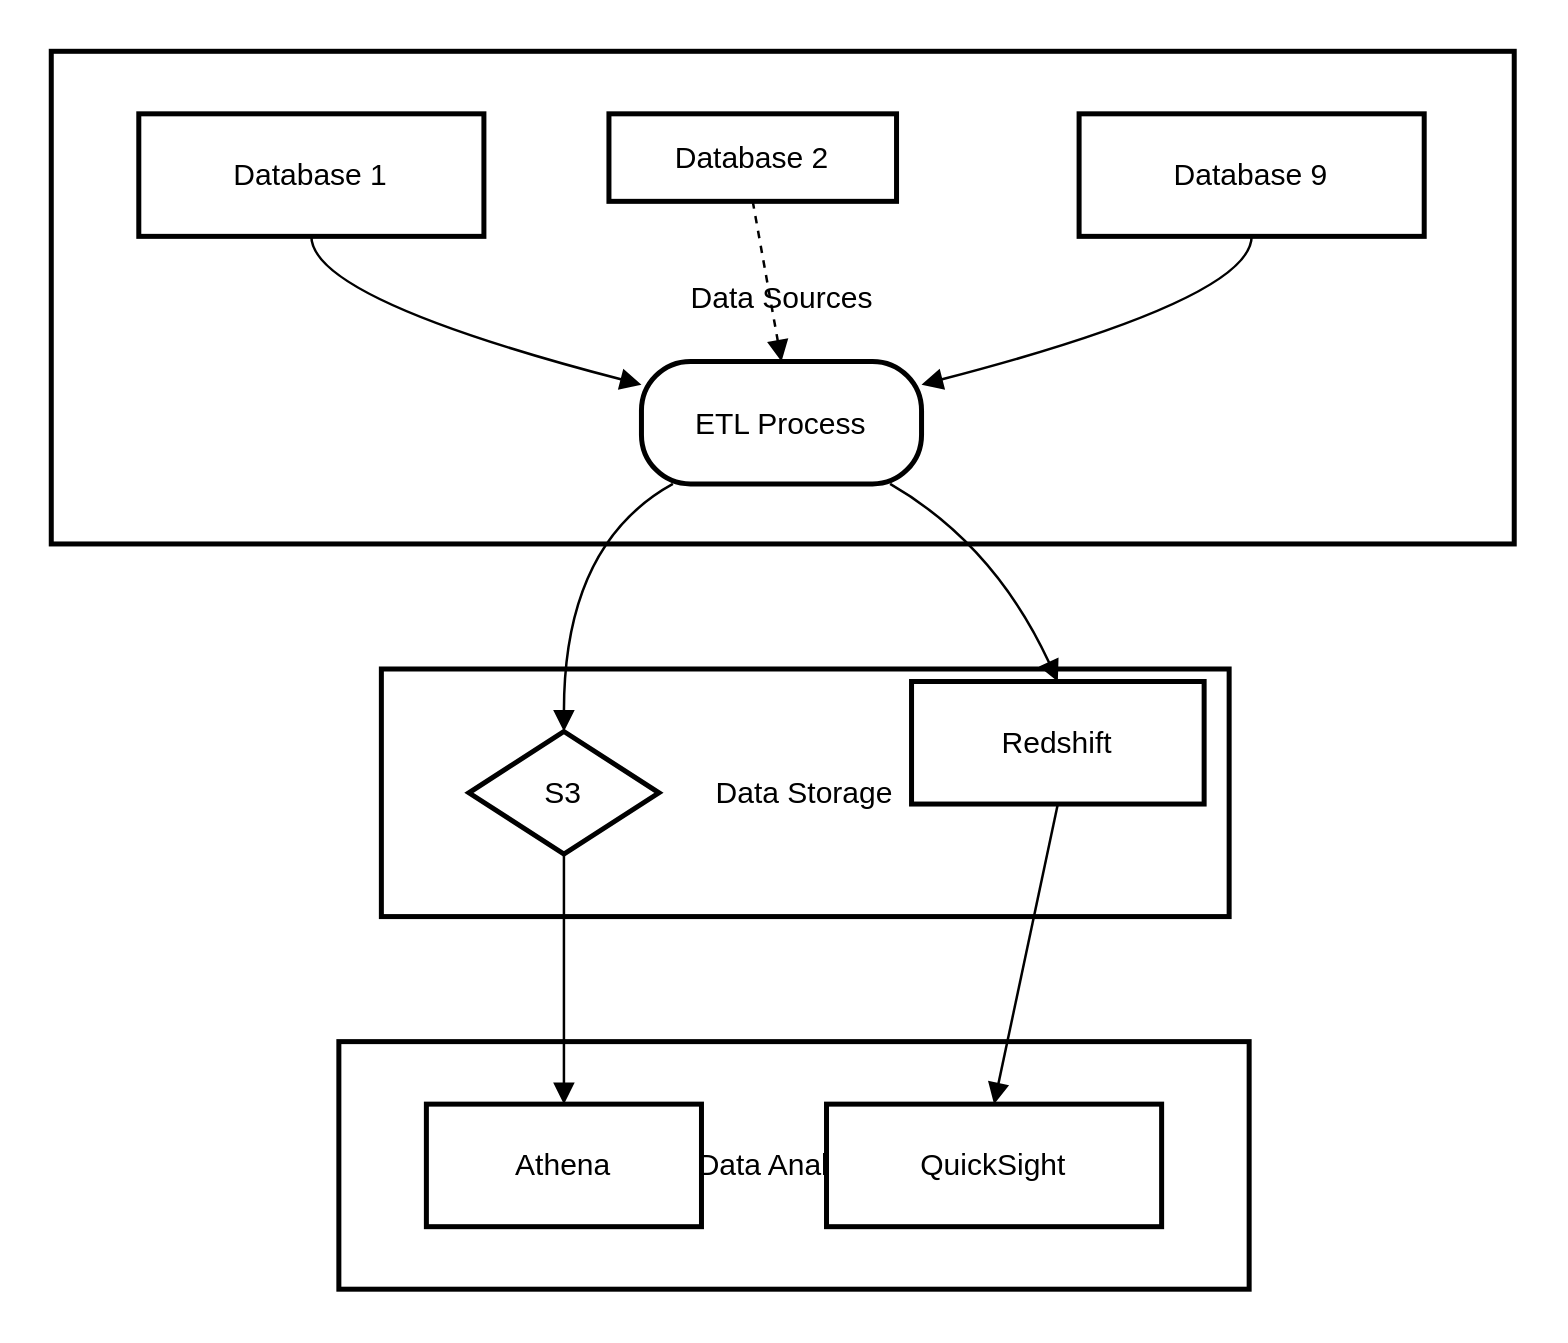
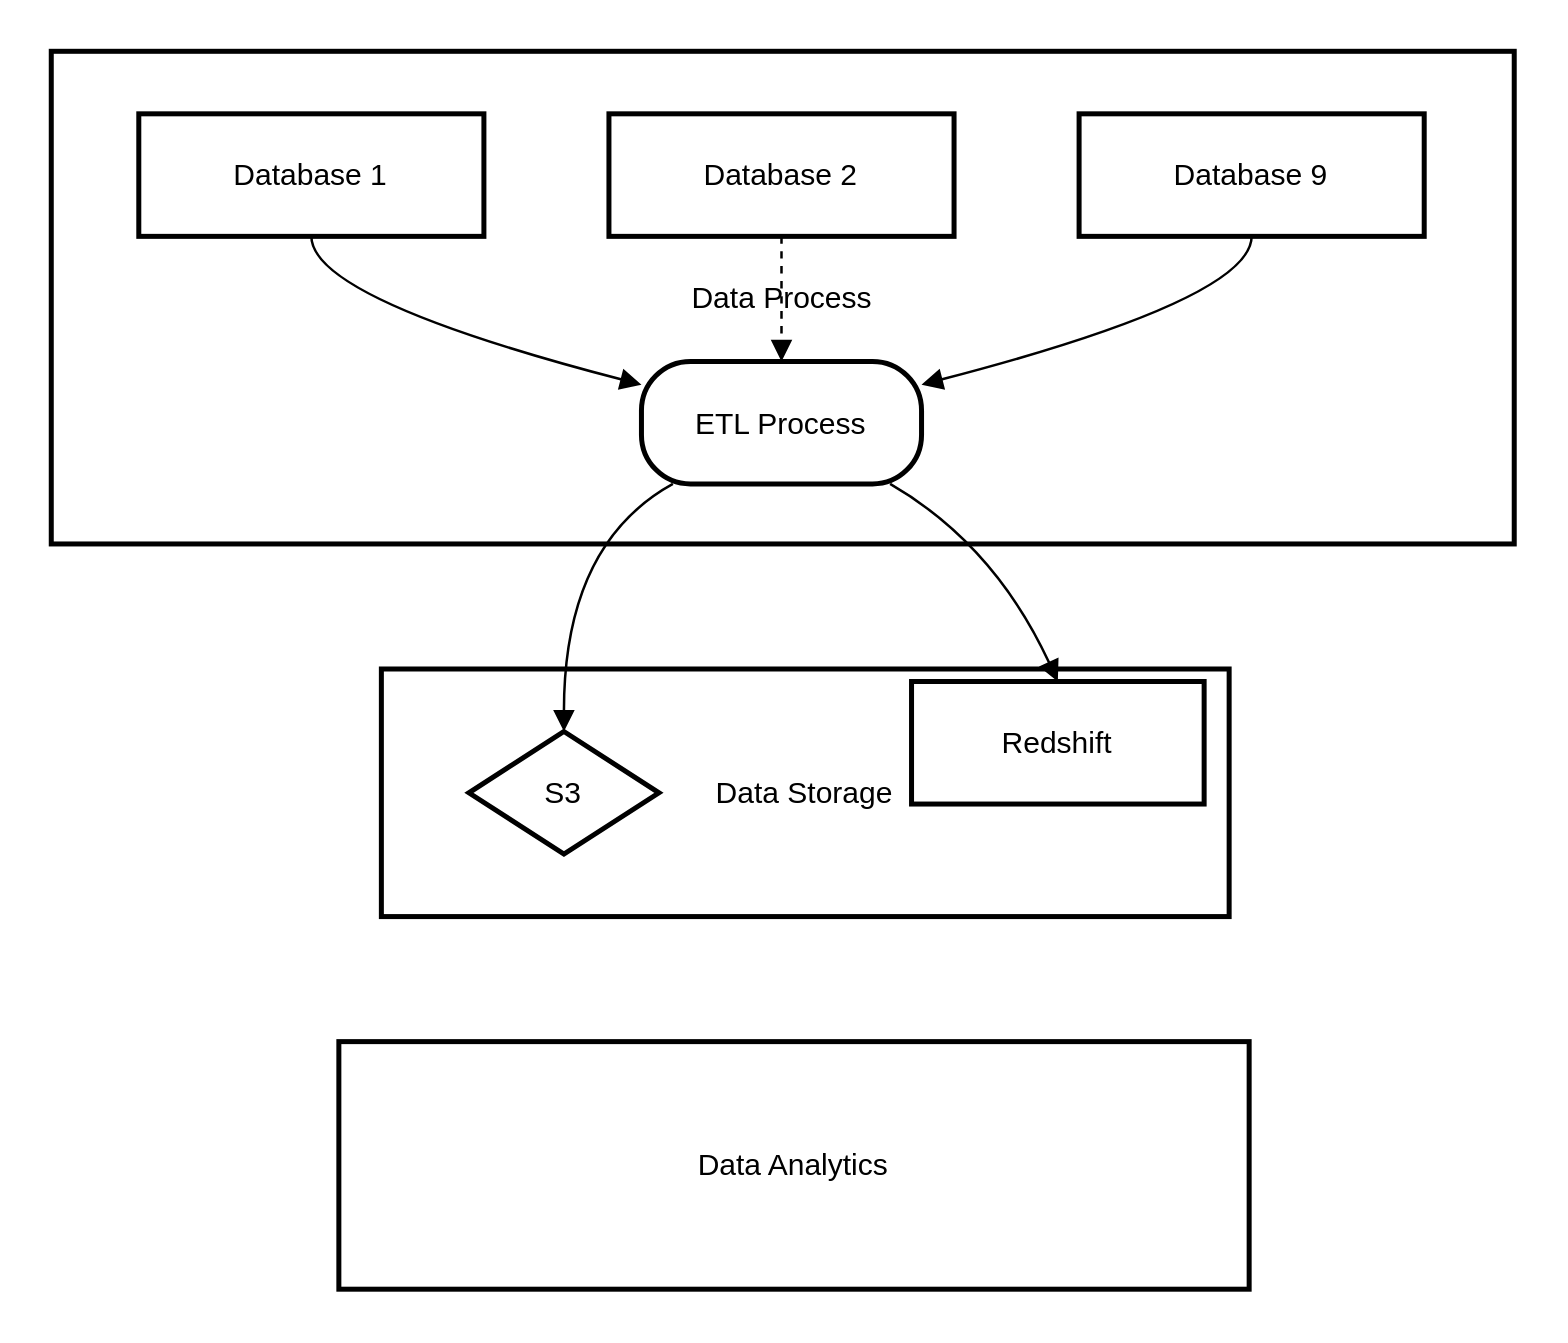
  <mxCell id="0" />
  <mxCell id="1" parent="0" />
  <mxCell id="2" value="Data Analytics" style="whiteSpace=wrap;strokeWidth=2;" vertex="1" parent="1"><mxGeometry x="135" y="416" width="364" height="99" as="geometry" /></mxCell>
  <mxCell id="3" value="Data Storage" style="whiteSpace=wrap;strokeWidth=2;" vertex="1" parent="1"><mxGeometry x="152" y="267" width="339" height="99" as="geometry" /></mxCell>
- <mxCell id="4" value="Data Sources" style="whiteSpace=wrap;strokeWidth=2;" vertex="1" parent="1"><mxGeometry x="20" y="20" width="585" height="197" as="geometry" /></mxCell>
+ <mxCell id="4" value="Data Process" style="whiteSpace=wrap;strokeWidth=2;" vertex="1" parent="1"><mxGeometry x="20" y="20" width="585" height="197" as="geometry" /></mxCell>
  <mxCell id="5" value="Database 1" style="whiteSpace=wrap;strokeWidth=2;" vertex="1" parent="1"><mxGeometry x="55" y="45" width="138" height="49" as="geometry" /></mxCell>
  <mxCell id="6" value="ETL Process" style="rounded=1;arcSize=40;strokeWidth=2" vertex="1" parent="1"><mxGeometry x="256" y="144" width="112" height="49" as="geometry" /></mxCell>
- <mxCell id="7" value="Database 2" style="whiteSpace=wrap;strokeWidth=2;" vertex="1" parent="1"><mxGeometry x="243" y="45" width="115" height="35" as="geometry" /></mxCell>
+ <mxCell id="7" value="Database 2" style="whiteSpace=wrap;strokeWidth=2;" vertex="1" parent="1"><mxGeometry x="243" y="45" width="138" height="49" as="geometry" /></mxCell>
  <mxCell id="8" value="Database 9" style="whiteSpace=wrap;strokeWidth=2;" vertex="1" parent="1"><mxGeometry x="431" y="45" width="138" height="49" as="geometry" /></mxCell>
  <mxCell id="9" value="S3" style="rhombus;whiteSpace=wrap;strokeWidth=2;" vertex="1" parent="1"><mxGeometry x="187" y="292" width="76" height="49" as="geometry" /></mxCell>
  <mxCell id="10" value="Redshift" style="whiteSpace=wrap;strokeWidth=2;" vertex="1" parent="1"><mxGeometry x="364" y="272" width="117" height="49" as="geometry" /></mxCell>
- <mxCell id="11" value="Athena" style="whiteSpace=wrap;strokeWidth=2;" vertex="1" parent="1"><mxGeometry x="170" y="441" width="110" height="49" as="geometry" /></mxCell>
- <mxCell id="12" value="QuickSight" style="whiteSpace=wrap;strokeWidth=2;" vertex="1" parent="1"><mxGeometry x="330" y="441" width="134" height="49" as="geometry" /></mxCell>
  <mxCell id="13" value="" style="curved=1;startArrow=none;endArrow=block;exitX=0.5;exitY=0.99;entryX=0;entryY=0.19;" edge="1" parent="1" source="5" target="6"><mxGeometry relative="1" as="geometry"><Array as="points"><mxPoint x="124" y="119" /></Array></mxGeometry></mxCell>
  <mxCell id="14" value="" style="curved=1;startArrow=none;endArrow=block;exitX=0.5;exitY=0.99;entryX=0.5;entryY=-0.01;dashed=1;" edge="1" parent="1" source="7" target="6"><mxGeometry relative="1" as="geometry"><Array as="points" /></mxGeometry></mxCell>
  <mxCell id="15" value="" style="curved=1;startArrow=none;endArrow=block;exitX=0.5;exitY=0.99;entryX=1;entryY=0.19;" edge="1" parent="1" source="8" target="6"><mxGeometry relative="1" as="geometry"><Array as="points"><mxPoint x="500" y="119" /></Array></mxGeometry></mxCell>
  <mxCell id="16" value="" style="curved=1;startArrow=none;endArrow=block;exitX=0.12;exitY=0.99;entryX=0.5;entryY=0.01;" edge="1" parent="1" source="6" target="9"><mxGeometry relative="1" as="geometry"><Array as="points"><mxPoint x="225" y="217" /></Array></mxGeometry></mxCell>
  <mxCell id="17" value="" style="curved=1;startArrow=none;endArrow=block;exitX=0.88;exitY=0.99;entryX=0.5;entryY=0.01;" edge="1" parent="1" source="6" target="10"><mxGeometry relative="1" as="geometry"><Array as="points"><mxPoint x="397" y="217" /></Array></mxGeometry></mxCell>
- <mxCell id="18" value="" style="curved=1;startArrow=none;endArrow=block;exitX=0.5;exitY=1;entryX=0.5;entryY=0;" edge="1" parent="1" source="9" target="11"><mxGeometry relative="1" as="geometry"><Array as="points" /></mxGeometry></mxCell>
- <mxCell id="19" value="" style="curved=1;startArrow=none;endArrow=block;exitX=0.5;exitY=1;entryX=0.5;entryY=0;" edge="1" parent="1" source="10" target="12"><mxGeometry relative="1" as="geometry"><Array as="points" /></mxGeometry></mxCell>
